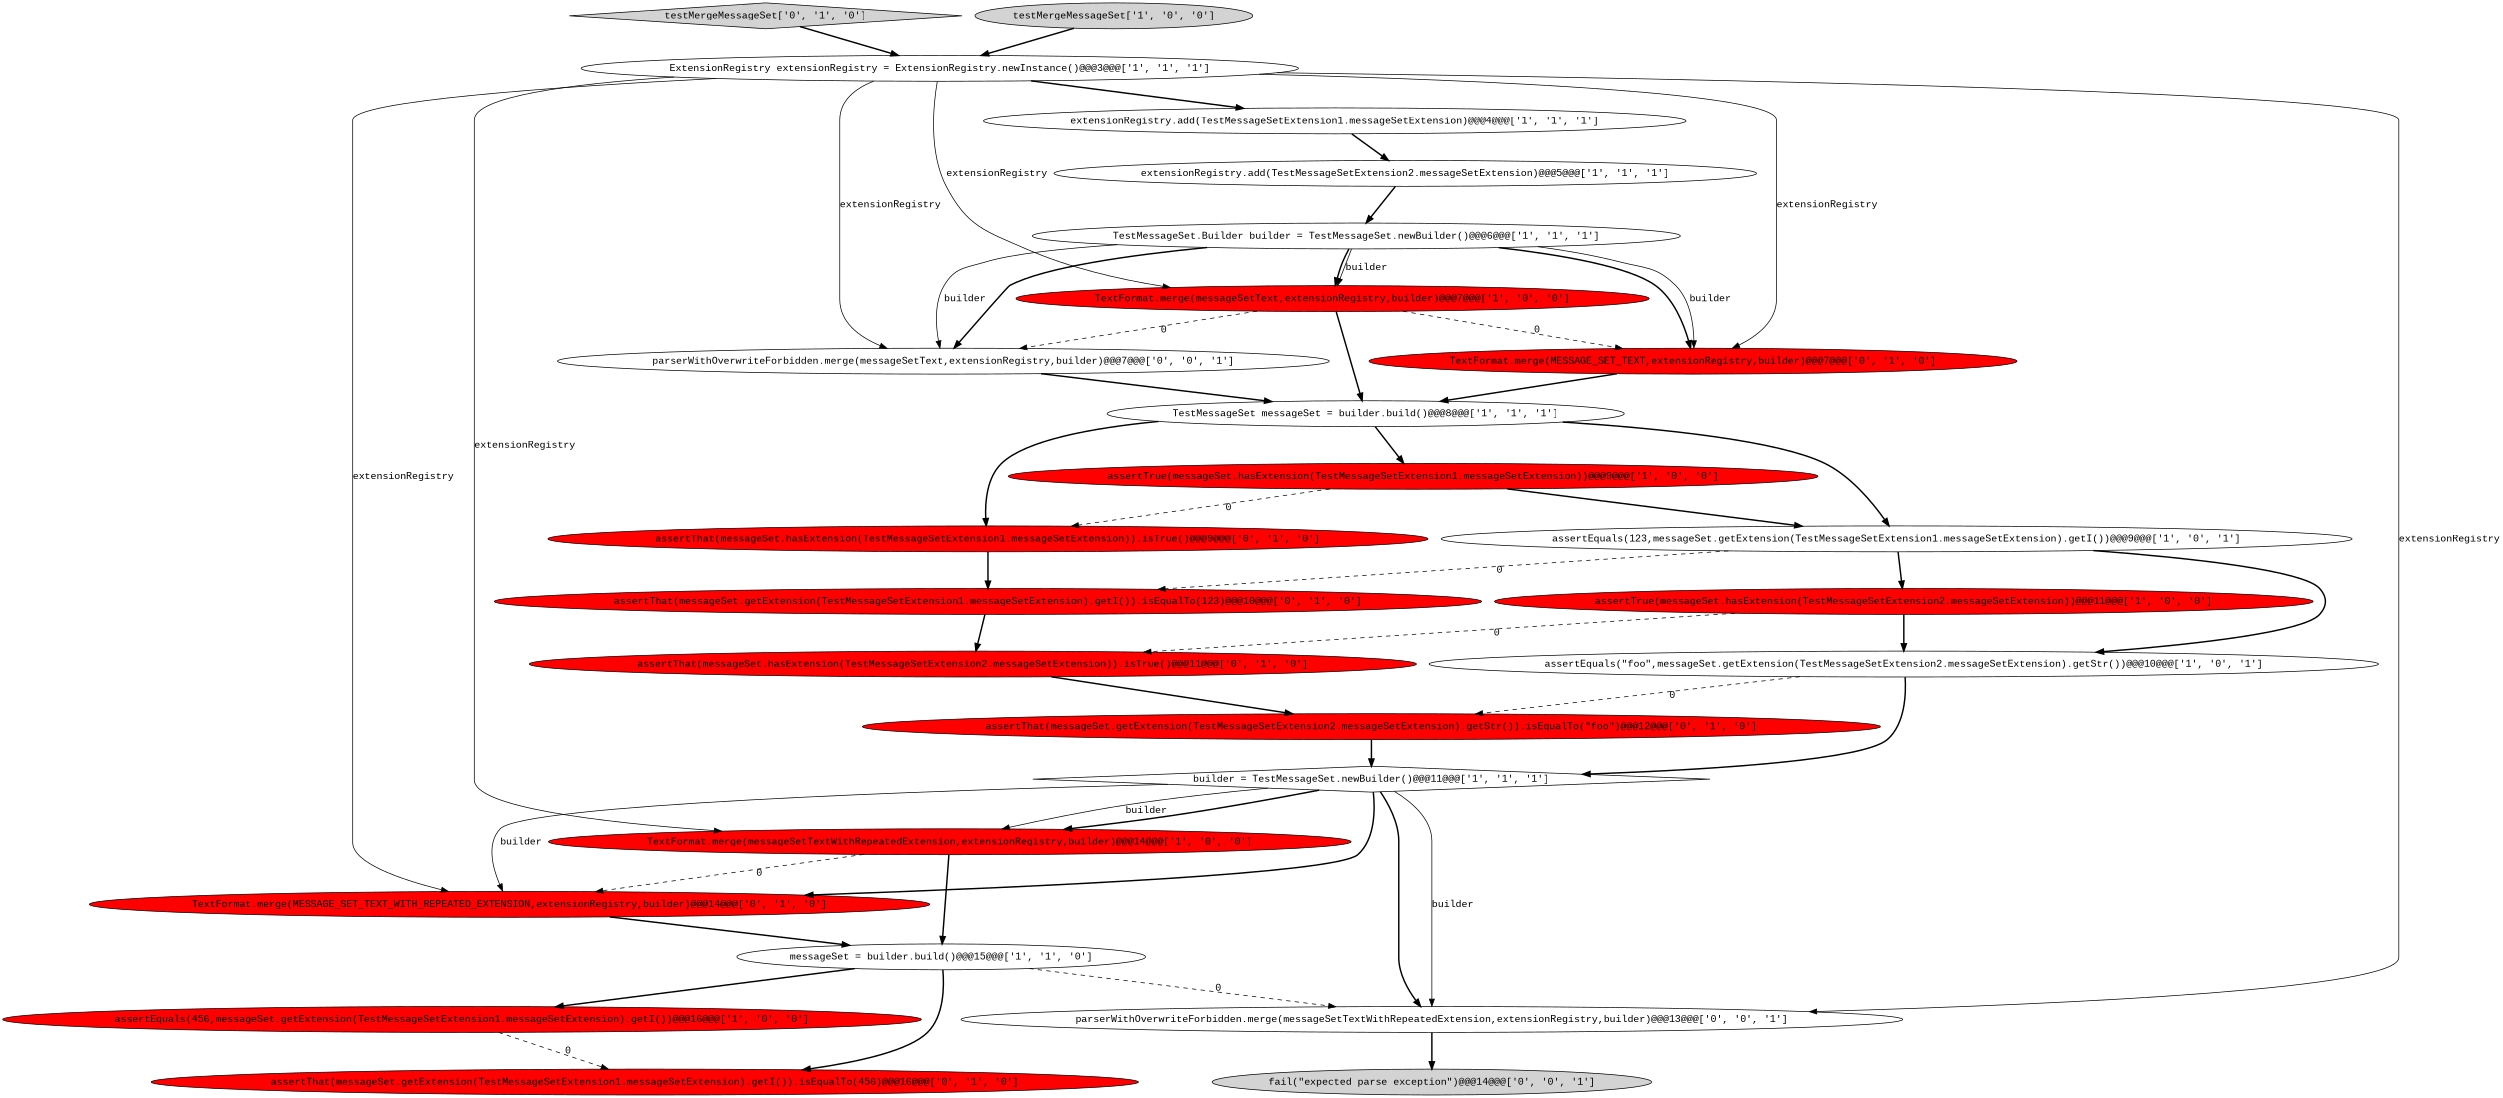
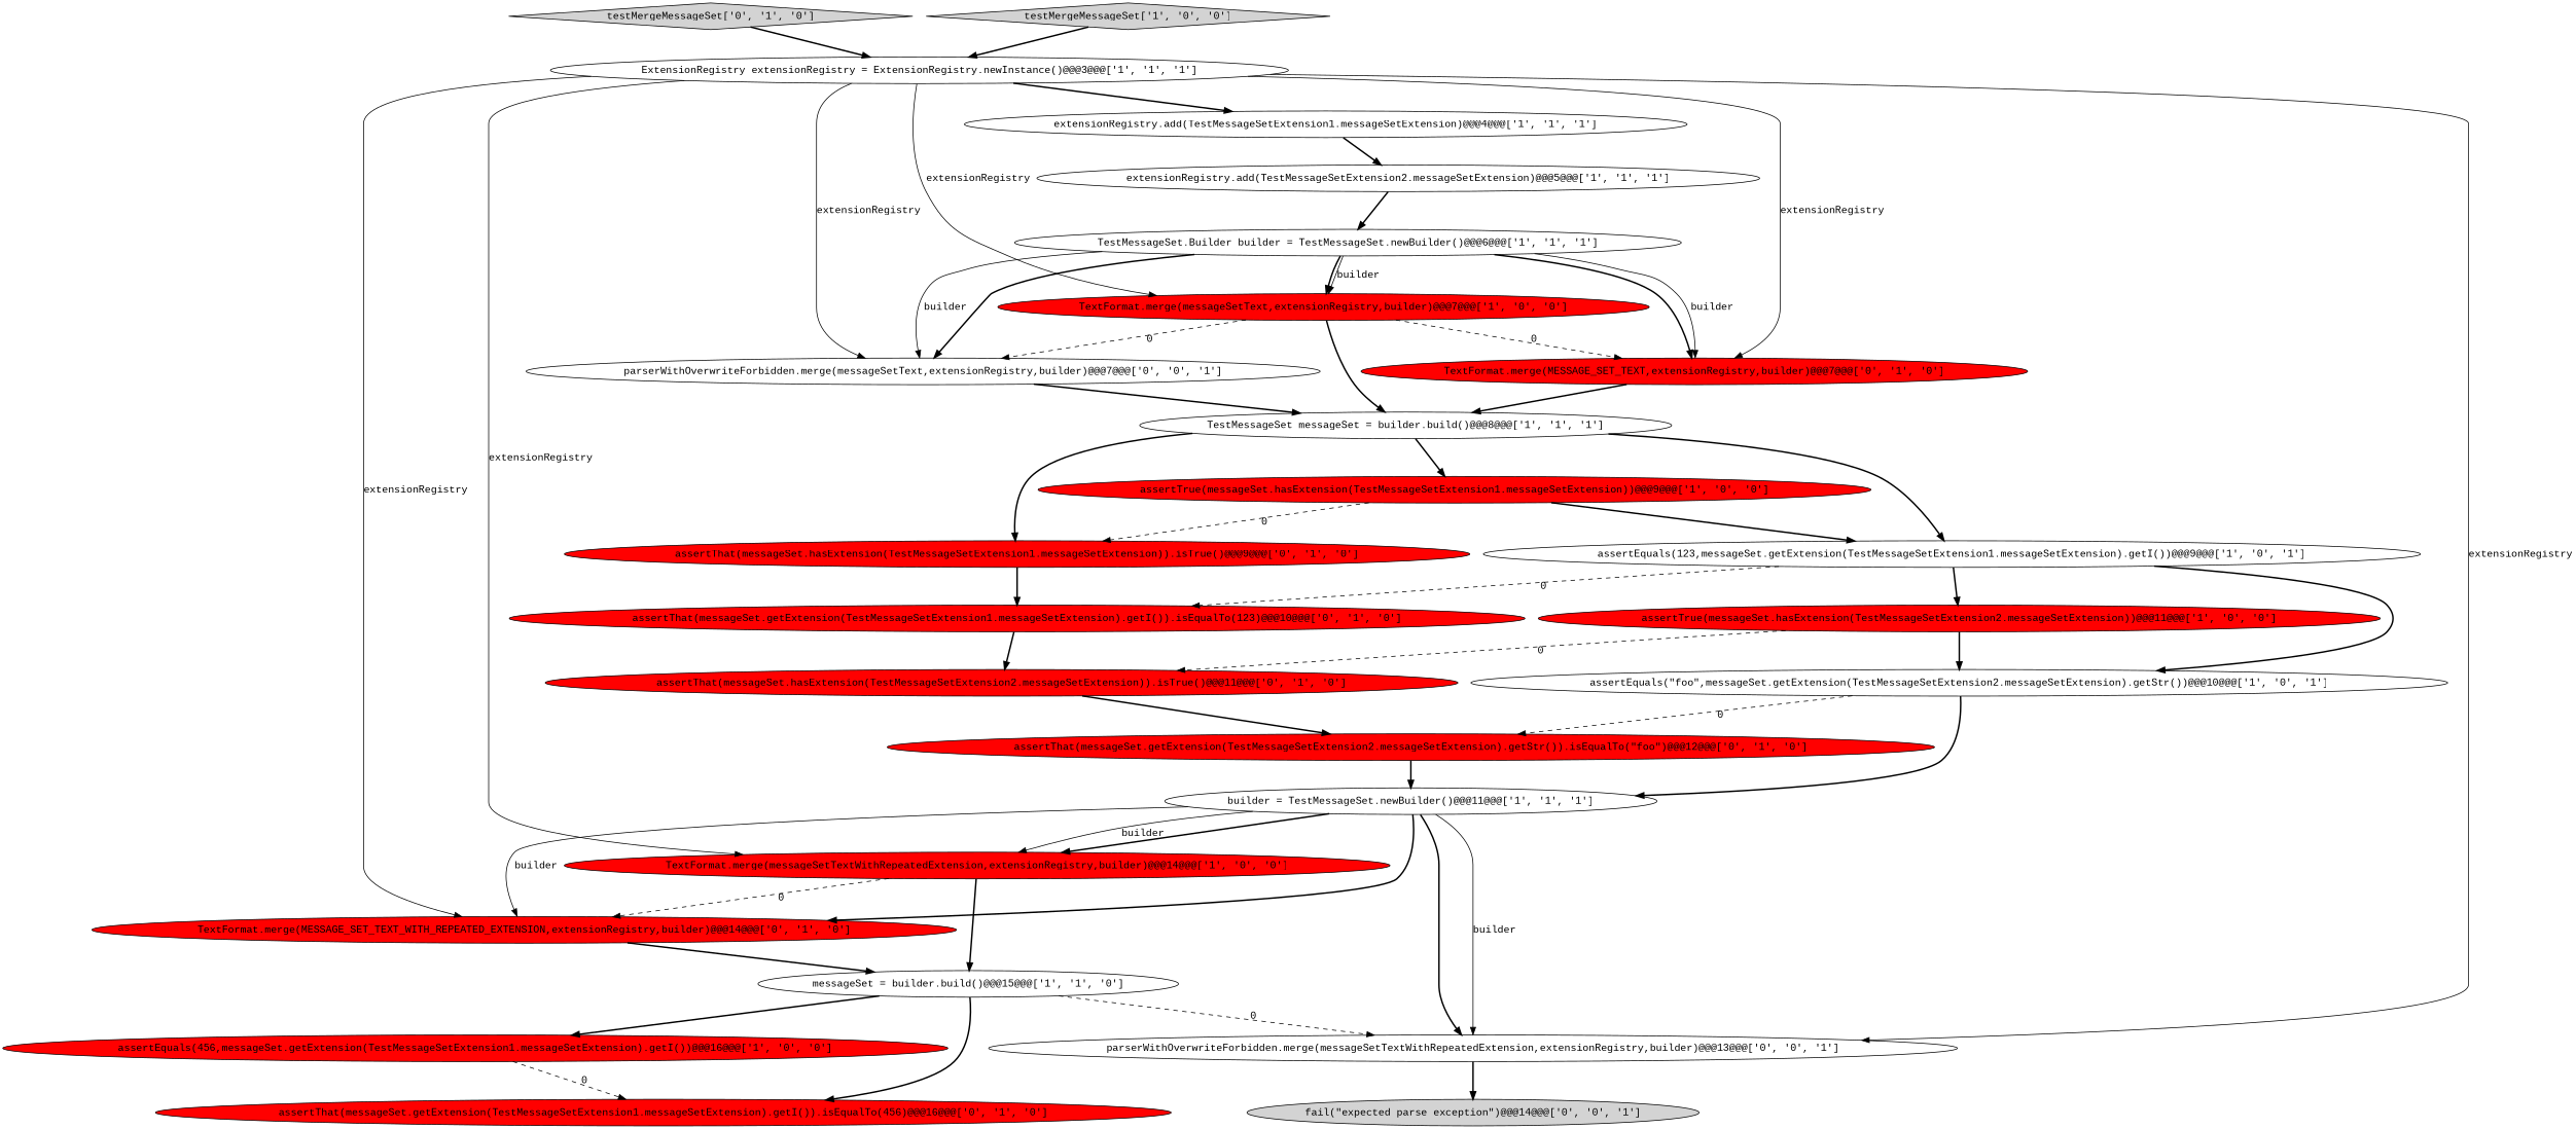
  digraph {
    fontname="Liberation Mono"
    node [fillcolor=red fontname="Liberation Mono" shape=ellipse style=filled]
    edge [fontname="Liberation Mono" style=bold]
-   n1 [fillcolor=white label="builder = TestMessageSet.newBuilder()@@@11@@@['1', '1', '1']" shape=diamond]
+   n1 [fillcolor=white label="builder = TestMessageSet.newBuilder()@@@11@@@['1', '1', '1']"]
    n2 [fillcolor=white label="parserWithOverwriteForbidden.merge(messageSetTextWithRepeatedExtension,extensionRegistry,builder)@@@13@@@['0', '0', '1']"]
    n3 [label="TextFormat.merge(messageSetTextWithRepeatedExtension,extensionRegistry,builder)@@@14@@@['1', '0', '0']"]
    n4 [label="TextFormat.merge(MESSAGE_SET_TEXT_WITH_REPEATED_EXTENSION,extensionRegistry,builder)@@@14@@@['0', '1', '0']"]
    n5 [fillcolor=lightgray label="fail(\"expected parse exception\")@@@14@@@['0', '0', '1']"]
    n6 [fillcolor=white label="messageSet = builder.build()@@@15@@@['1', '1', '0']"]
    n7 [label="TextFormat.merge(messageSetText,extensionRegistry,builder)@@@7@@@['1', '0', '0']"]
    n8 [label="TextFormat.merge(MESSAGE_SET_TEXT,extensionRegistry,builder)@@@7@@@['0', '1', '0']"]
    n9 [fillcolor=white label="TestMessageSet messageSet = builder.build()@@@8@@@['1', '1', '1']"]
    n10 [fillcolor=white label="parserWithOverwriteForbidden.merge(messageSetText,extensionRegistry,builder)@@@7@@@['0', '0', '1']"]
    n11 [label="assertTrue(messageSet.hasExtension(TestMessageSetExtension1.messageSetExtension))@@@9@@@['1', '0', '0']"]
    n12 [fillcolor=white label="assertEquals(123,messageSet.getExtension(TestMessageSetExtension1.messageSetExtension).getI())@@@9@@@['1', '0', '1']"]
    n13 [label="assertThat(messageSet.hasExtension(TestMessageSetExtension1.messageSetExtension)).isTrue()@@@9@@@['0', '1', '0']"]
    n14 [fillcolor=white label="ExtensionRegistry extensionRegistry = ExtensionRegistry.newInstance()@@@3@@@['1', '1', '1']"]
    n15 [fillcolor=white label="extensionRegistry.add(TestMessageSetExtension1.messageSetExtension)@@@4@@@['1', '1', '1']"]
    n16 [fillcolor=white label="extensionRegistry.add(TestMessageSetExtension2.messageSetExtension)@@@5@@@['1', '1', '1']"]
    n17 [fillcolor=white label="TestMessageSet.Builder builder = TestMessageSet.newBuilder()@@@6@@@['1', '1', '1']"]
    n18 [label="assertTrue(messageSet.hasExtension(TestMessageSetExtension2.messageSetExtension))@@@11@@@['1', '0', '0']"]
    n19 [fillcolor=white label="assertEquals(\"foo\",messageSet.getExtension(TestMessageSetExtension2.messageSetExtension).getStr())@@@10@@@['1', '0', '1']"]
    n20 [label="assertThat(messageSet.getExtension(TestMessageSetExtension1.messageSetExtension).getI()).isEqualTo(123)@@@10@@@['0', '1', '0']"]
    n21 [label="assertThat(messageSet.getExtension(TestMessageSetExtension1.messageSetExtension).getI()).isEqualTo(456)@@@16@@@['0', '1', '0']"]
    n22 [label="assertEquals(456,messageSet.getExtension(TestMessageSetExtension1.messageSetExtension).getI())@@@16@@@['1', '0', '0']"]
    n23 [label="assertThat(messageSet.hasExtension(TestMessageSetExtension2.messageSetExtension)).isTrue()@@@11@@@['0', '1', '0']"]
    n24 [label="assertThat(messageSet.getExtension(TestMessageSetExtension2.messageSetExtension).getStr()).isEqualTo(\"foo\")@@@12@@@['0', '1', '0']"]
    n25 [fillcolor=lightgray label="testMergeMessageSet['0', '1', '0']" shape=diamond]
-   n26 [fillcolor=lightgray label="testMergeMessageSet['1', '0', '0']"]
+   n26 [fillcolor=lightgray label="testMergeMessageSet['1', '0', '0']" shape=diamond]
    n1 -> n2
    n1 -> n2 [label=builder style=solid]
    n1 -> n3
    n1 -> n3 [label=builder style=solid]
    n1 -> n4 [label=builder style=solid]
    n1 -> n4
    n2 -> n5
    n3 -> n4 [label=0 style=dashed]
    n3 -> n6
    n4 -> n6
    n6 -> n2 [label=0 style=dashed]
    n6 -> n21
    n6 -> n22
    n7 -> n8 [label=0 style=dashed]
    n7 -> n9
    n7 -> n10 [label=0 style=dashed]
    n8 -> n9
    n9 -> n11
    n9 -> n12
    n9 -> n13
    n10 -> n9
    n11 -> n12
    n11 -> n13 [label=0 style=dashed]
    n12 -> n18
    n12 -> n19
    n12 -> n20 [label=0 style=dashed]
    n13 -> n20
    n14 -> n2 [label=extensionRegistry style=solid]
    n14 -> n3 [label=extensionRegistry style=solid]
    n14 -> n4 [label=extensionRegistry style=solid]
    n14 -> n7 [label=extensionRegistry style=solid]
    n14 -> n8 [label=extensionRegistry style=solid]
    n14 -> n10 [label=extensionRegistry style=solid]
    n14 -> n15
    n15 -> n16
    n16 -> n17
    n17 -> n7 [label=builder style=solid]
    n17 -> n7
    n17 -> n8
    n17 -> n8 [label=builder style=solid]
    n17 -> n10 [label=builder style=solid]
    n17 -> n10
    n18 -> n19
    n18 -> n23 [label=0 style=dashed]
    n19 -> n1
    n19 -> n24 [label=0 style=dashed]
    n20 -> n23
    n22 -> n21 [label=0 style=dashed]
    n23 -> n24
    n24 -> n1
    n25 -> n14
    n26 -> n14
  }
